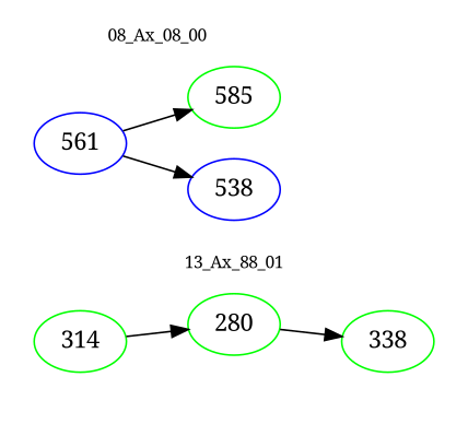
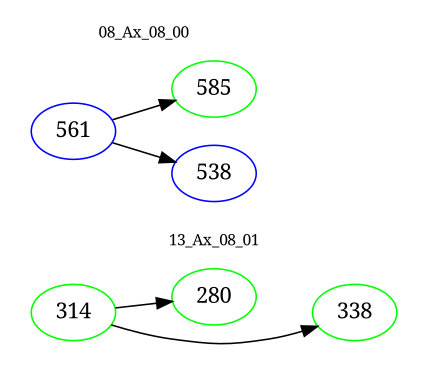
  digraph {
    fontname="Noto Serif"
    rankdir=LR
    node [color=green fontname="Noto Serif"]
    edge [color=black fontname="Noto Serif"]
    n1 [label=314]
    n2 [label=338]
    n3 [label=280]
    n4 [color=blue label=561]
    n5 [color=blue label=538]
    n6 [label=585]
    subgraph cluster_1 {
      color=white
      fontsize=10
-     label="13_Ax_88_01"
+     label="13_Ax_08_01"
      n1
      n2
      n3
    }
    subgraph cluster_2 {
      color=white
      fontsize=10
      label="08_Ax_08_00"
      n4
      n5
      n6
    }
-   n3 -> n2
+   n1 -> n2
    n1 -> n3
    n4 -> n5
    n4 -> n6
  }
